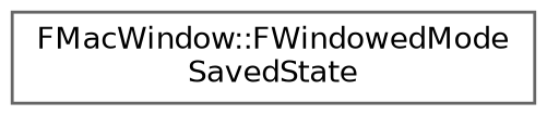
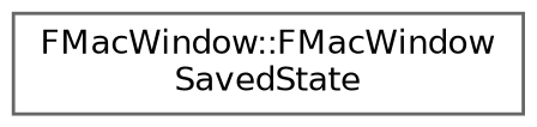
  digraph {
    rankdir=TB
    fontname="DejaVu Sans"
-   n1 [color=grey40 fillcolor=white fontname="DejaVu Sans" fontsize=10 height=0.2 label="FMacWindow::FWindowedMode\lSavedState" shape=box style=filled width=0.4]
+   n1 [color=grey40 fillcolor=white fontname="DejaVu Sans" fontsize=10 height=0.2 label="FMacWindow::FMacWindow\lSavedState" shape=box style=filled width=0.4]
  }
